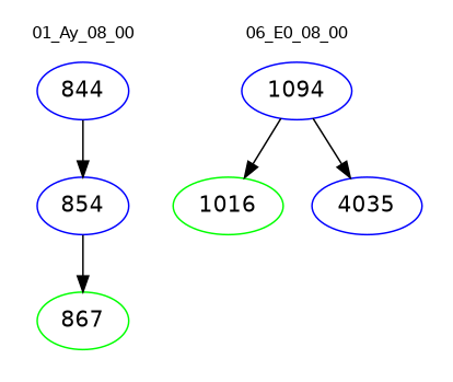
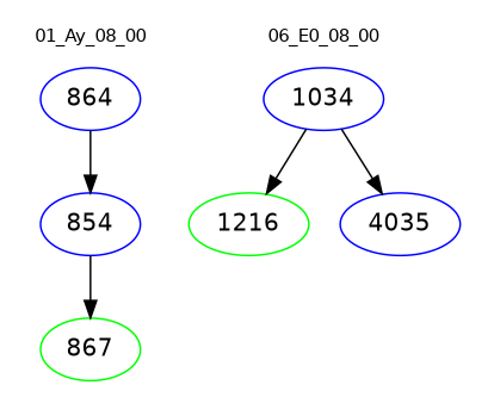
  digraph {
    fontname="DejaVu Sans"
    node [color=blue fontname="DejaVu Sans"]
    edge [color=black fontname="DejaVu Sans"]
-   n1 [label=844]
+   n1 [label=864]
    n2 [label=854]
    n3 [color=green label=867]
-   n4 [label=1094]
-   n5 [color=green label=1016]
+   n4 [label=1034]
+   n5 [color=green label=1216]
    n6 [label=4035]
    subgraph cluster_1 {
      color=white
      fontsize=10
      label="01_Ay_08_00"
      n1
      n2
      n3
    }
    subgraph cluster_2 {
      color=white
      fontsize=10
      label="06_E0_08_00"
      n4
      n5
      n6
    }
    n1 -> n2
    n2 -> n3
    n4 -> n5
    n4 -> n6
  }
